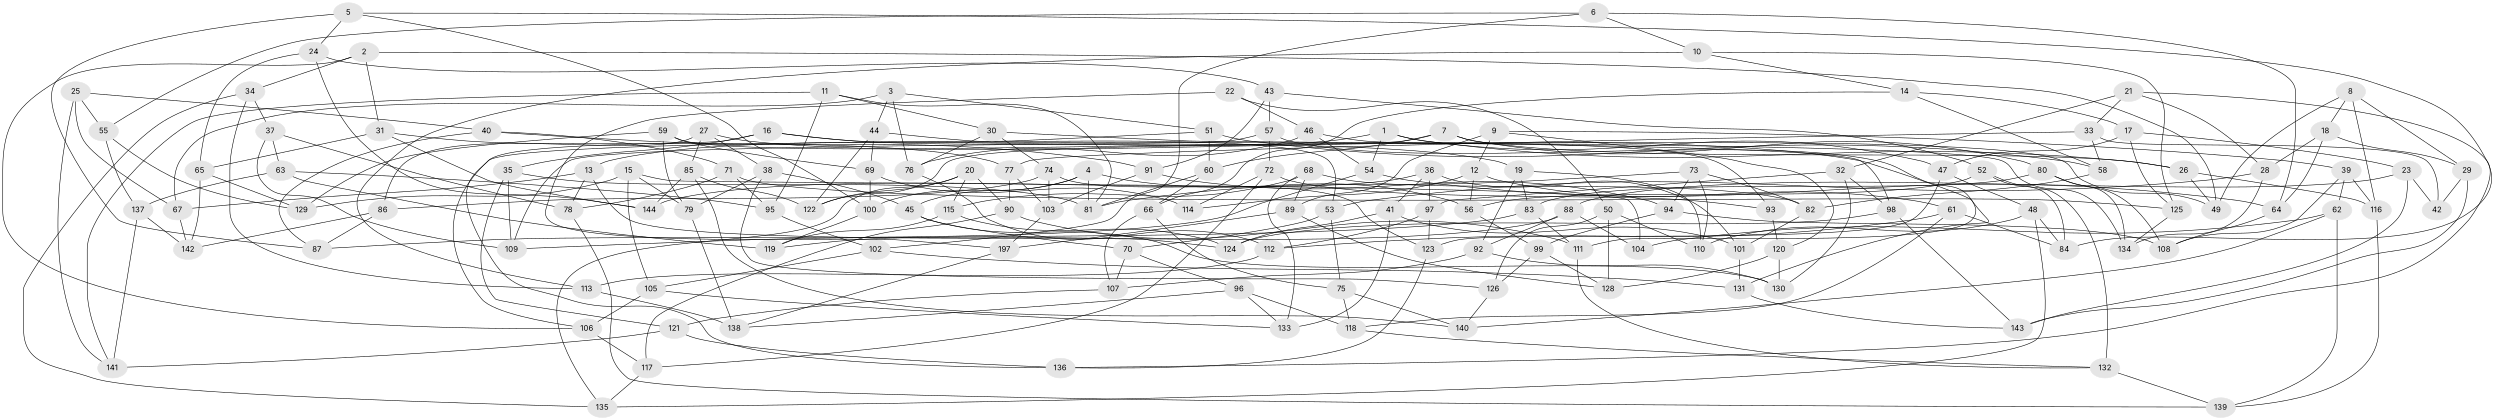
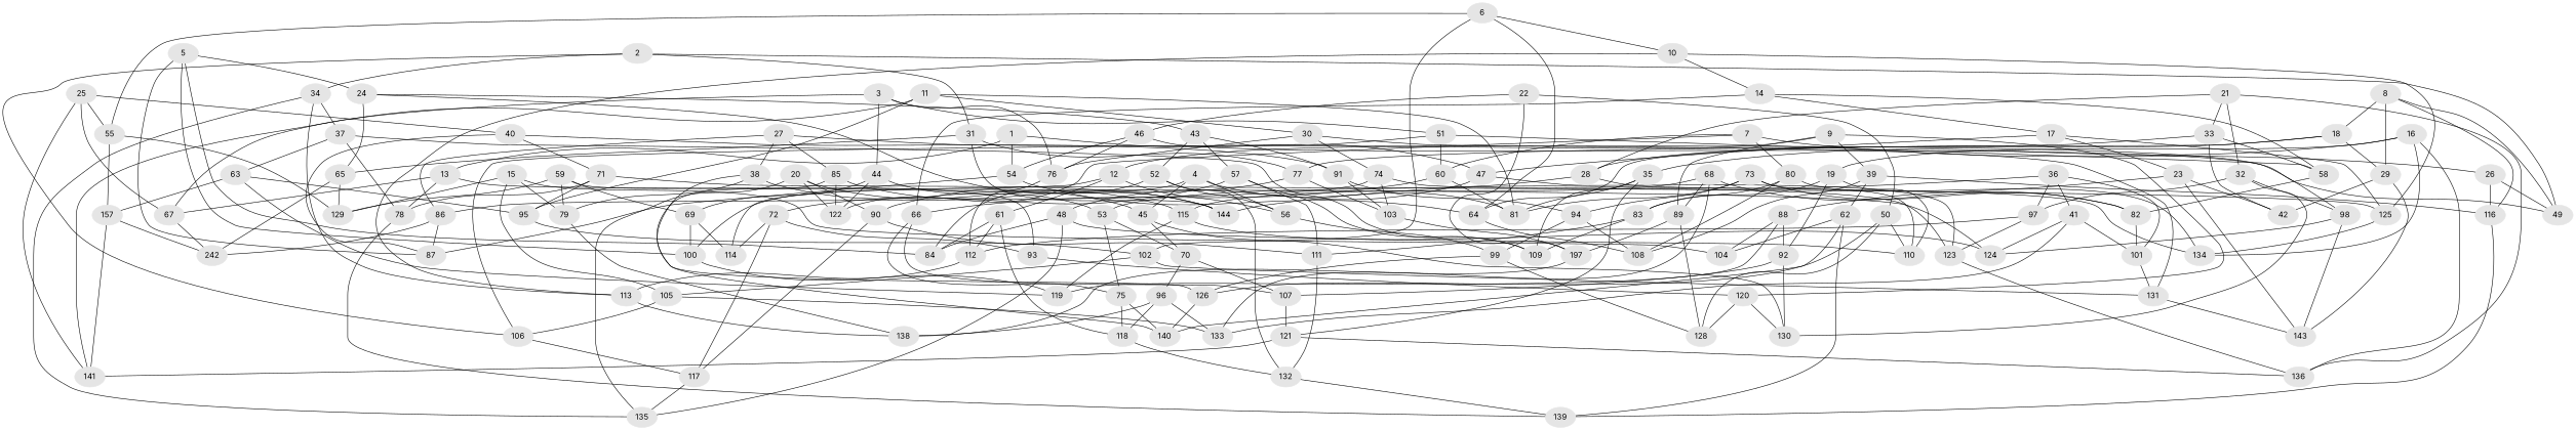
  graph {
    fontname=Inter
    node [color=gray90 fontname=Inter style=filled]
    edge [fontname=Inter]
    1
    13
    26
    47
    54
    67
    78
    124
    49
    116
    48
    123
    87
    64
    2
    31
    34
    106
    65
    144
    77
    113
    135
    37
    117
    3
    44
    51
    76
    122
    53
    69
    60
    58
-   142
+   142 [label=242]
    112
    4
    45
    56
    81
    100
    130
    70
    99
    119
    5
    24
    84
    43
    6
    10
    55
    102
    14
    125
    129
-   137
+   137 [label=157]
    108
    105
    131
    7
    80
    66
    134
    83
    8
    18
    29
    28
    42
    143
    139
    9
    12
    39
    89
    120
    61
    114
    62
    n81 [label=197]
    128
    17
    138
    11
    30
    95
    141
    74
    98
    118
    23
    82
    75
    107
    15
    104
    79
    133
    16
    19
    35
    136
    92
    110
    109
    121
    88
    111
    20
    90
    115
    21
    32
    33
    97
    22
    46
    50
    126
    91
    52
    57
    25
    40
    71
    27
    38
    85
    86
    140
    103
    63
    36
    41
    101
    94
    132
    72
    96
    93
    59
    68
    73
    1 -- 13
-   1 -- 26
    1 -- 47
    1 -- 54
    13 -- 67
    13 -- 78
    13 -- 124
    26 -- 49
    26 -- 116
    47 -- 48
    47 -- 123
    54 -- 87
    54 -- 64
    67 -- 142
    78 -- 139
    116 -- 139
    48 -- 135
    48 -- 84
    48 -- 110
    123 -- 136
    64 -- 108
    2 -- 49
    2 -- 31
    2 -- 34
    2 -- 106
    31 -- 65
    31 -- 144
    31 -- 77
    34 -- 113
    34 -- 135
    34 -- 37
    106 -- 117
    65 -- 142
    65 -- 129
    77 -- 90
    77 -- 103
    113 -- 138
    37 -- 78
    37 -- 109
    37 -- 63
    117 -- 135
    3 -- 67
    3 -- 44
    3 -- 51
    3 -- 76
    44 -- 122
    44 -- 53
    44 -- 69
    51 -- 106
    51 -- 60
    51 -- 58
    76 -- 112
    53 -- 70
    53 -- 75
    69 -- 100
    69 -- 114
    60 -- 81
    60 -- 66
    58 -- 82
    112 -- 113
    4 -- 45
    4 -- 56
    4 -- 81
    4 -- 100
    45 -- 130
    45 -- 70
    56 -- 99
    100 -- 119
    70 -- 107
    70 -- 96
    99 -- 128
    99 -- 126
    5 -- 87
    5 -- 100
    5 -- 24
    5 -- 84
    24 -- 65
    24 -- 144
    24 -- 43
    43 -- 91
    43 -- 52
    43 -- 57
    6 -- 64
    6 -- 10
    6 -- 55
    6 -- 102
    10 -- 113
    10 -- 14
    10 -- 125
    55 -- 129
    55 -- 137
    102 -- 105
    102 -- 131
    14 -- 58
    14 -- 66
    14 -- 17
    125 -- 134
    137 -- 142
    137 -- 141
    105 -- 106
    105 -- 133
    131 -- 143
    7 -- 26
    7 -- 122
    7 -- 60
    7 -- 80
    80 -- 108
    80 -- 134
    80 -- 83
    66 -- 75
    66 -- 107
    83 -- 109
    83 -- 111
    8 -- 49
    8 -- 116
    8 -- 18
    8 -- 29
    18 -- 64
    18 -- 29
    18 -- 28
    29 -- 42
    29 -- 143
    28 -- 53
    28 -- 134
    9 -- 12
    9 -- 39
    9 -- 89
    9 -- 120
    12 -- 56
    12 -- 61
    12 -- 114
    39 -- 116
    39 -- 108
    39 -- 62
    89 -- n81
    89 -- 128
    120 -- 130
    120 -- 128
    61 -- 112
    61 -- 84
    61 -- 118
    62 -- 139
    62 -- 104
    62 -- 140
    n81 -- 138
    17 -- 47
    17 -- 125
    17 -- 23
    11 -- 81
    11 -- 30
    11 -- 95
    11 -- 141
    30 -- 76
    30 -- 74
    30 -- 98
    95 -- 102
    74 -- 123
    74 -- 86
    74 -- 103
    98 -- 124
    98 -- 143
    118 -- 132
    23 -- 42
    23 -- 143
    23 -- 88
    82 -- 101
    75 -- 118
    75 -- 140
    107 -- 121
    15 -- 129
    15 -- 105
    15 -- 104
    15 -- 79
    79 -- 138
    16 -- 134
    16 -- 19
    16 -- 35
    16 -- 136
    19 -- 83
    19 -- 92
    19 -- 110
    35 -- 81
    35 -- 109
    35 -- 121
    92 -- 130
    92 -- 107
    121 -- 141
    121 -- 136
    88 -- 119
    88 -- 104
    88 -- 92
    111 -- 132
    20 -- 135
    20 -- 122
    20 -- 90
    20 -- 115
    90 -- 117
    90 -- 111
    115 -- 124
    115 -- 119
    21 -- 28
    21 -- 136
    21 -- 32
    21 -- 33
    32 -- 130
    32 -- 98
    32 -- 97
    33 -- 77
    33 -- 58
    33 -- 42
    97 -- 123
    97 -- 112
    22 -- n81
    22 -- 46
    22 -- 50
    46 -- 54
    46 -- 49
    46 -- 76
    50 -- 128
    50 -- 110
    50 -- 126
    126 -- 140
    91 -- 103
    91 -- 94
    52 -- 56
    52 -- 84
    52 -- 132
    57 -- 109
    57 -- 111
    57 -- 72
    25 -- 67
    25 -- 55
    25 -- 141
    25 -- 40
    40 -- 87
    40 -- 91
    40 -- 71
    71 -- 78
    71 -- 125
    71 -- 95
    27 -- 131
    27 -- 38
    27 -- 85
    27 -- 86
    38 -- 45
    38 -- 79
    38 -- 126
    85 -- 144
    85 -- 122
    85 -- 140
    86 -- 87
    86 -- 142
    103 -- n81
    63 -- 119
    63 -- 137
    63 -- 95
    36 -- 144
    36 -- 97
    36 -- 41
    36 -- 101
    41 -- 124
    41 -- 133
    41 -- 101
    101 -- 131
    94 -- 99
    94 -- 108
    132 -- 139
    72 -- 117
    72 -- 114
    72 -- 93
    96 -- 138
    96 -- 118
    96 -- 133
    93 -- 120
    59 -- 69
    59 -- 129
    59 -- 79
    59 -- 93
    68 -- 89
    68 -- 82
    68 -- 133
    68 -- 115
    73 -- 81
    73 -- 82
    73 -- 110
    73 -- 94
  }
